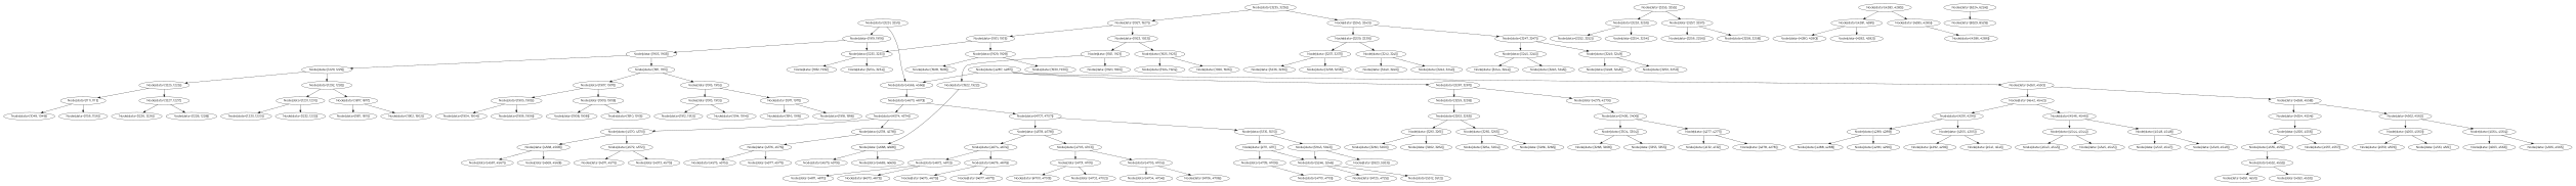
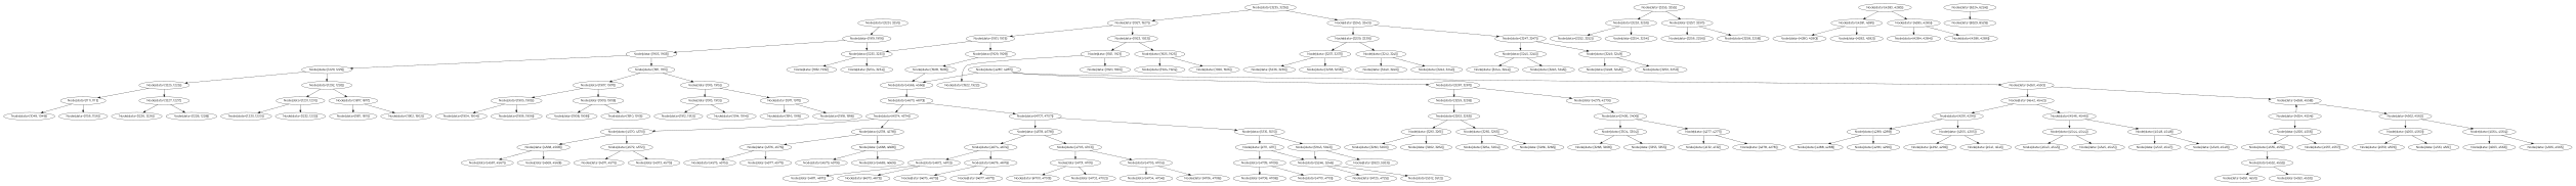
  digraph {
    fontname=Montserrat
    node [fontname=Montserrat]
    edge [fontname=Montserrat]
    n1 [label="Node{data=[3251, 3251]}"]
    n2 [label="Node{data=[1919, 1919]}"]
    n3 [label="Node{data=[4566, 4566]}"]
    n4 [label="Node{data=[1903, 1903]}"]
    n5 [label="Node{data=[3233, 3233]}"]
    n6 [label="Node{data=[4670, 4670]}"]
    n7 [label="Node{data=[1229, 1229]}"]
    n8 [label="Node{data=[1911, 1911]}"]
    n9 [label="Node{data=[3235, 3235]}"]
    n10 [label="Node{data=[1927, 1927]}"]
    n11 [label="Node{data=[3243, 3243]}"]
    n12 [label="Node{data=[1225, 1225]}"]
    n13 [label="Node{data=[1292, 1292]}"]
    n14 [label="Node{data=[1907, 1907]}"]
    n15 [label="Node{data=[1915, 1915]}"]
    n16 [label="Node{data=[1111, 1111]}"]
    n17 [label="Node{data=[1227, 1227]}"]
    n18 [label="Node{data=[1231, 1231]}"]
    n19 [label="Node{data=[1817, 1817]}"]
    n20 [label="Node{data=[1049, 1049]}"]
    n21 [label="Node{data=[1156, 1156]}"]
    n22 [label="Node{data=[1226, 1226]}"]
    n23 [label="Node{data=[1228, 1228]}"]
    n24 [label="Node{data=[1230, 1230]}"]
    n25 [label="Node{data=[1232, 1232]}"]
    n26 [label="Node{data=[1811, 1811]}"]
    n27 [label="Node{data=[1902, 1902]}"]
    n28 [label="Node{data=[1905, 1905]}"]
    n29 [label="Node{data=[1909, 1909]}"]
    n30 [label="Node{data=[1913, 1913]}"]
    n31 [label="Node{data=[1917, 1917]}"]
    n32 [label="Node{data=[1904, 1904]}"]
    n33 [label="Node{data=[1906, 1906]}"]
    n34 [label="Node{data=[1908, 1908]}"]
    n35 [label="Node{data=[1910, 1910]}"]
    n36 [label="Node{data=[1912, 1912]}"]
    n37 [label="Node{data=[1914, 1914]}"]
    n38 [label="Node{data=[1916, 1916]}"]
    n39 [label="Node{data=[1918, 1918]}"]
    n40 [label="Node{data=[1923, 1923]}"]
    n41 [label="Node{data=[1931, 1931]}"]
    n42 [label="Node{data=[3239, 3239]}"]
    n43 [label="Node{data=[3247, 3247]}"]
    n44 [label="Node{data=[1921, 1921]}"]
    n45 [label="Node{data=[1925, 1925]}"]
    n46 [label="Node{data=[1929, 1929]}"]
    n47 [label="Node{data=[1920, 1920]}"]
    n48 [label="Node{data=[1922, 1922]}"]
    n49 [label="Node{data=[1924, 1924]}"]
    n50 [label="Node{data=[1926, 1926]}"]
    n51 [label="Node{data=[1928, 1928]}"]
-   n52 [label="Node{data=[1930, 1930]}"]
    n53 [label="Node{data=[1932, 1932]}"]
    n54 [label="Node{data=[3234, 3234]}"]
    n55 [label="Node{data=[3237, 3237]}"]
    n56 [label="Node{data=[3241, 3241]}"]
    n57 [label="Node{data=[3245, 3245]}"]
    n58 [label="Node{data=[3249, 3249]}"]
    n59 [label="Node{data=[3236, 3236]}"]
    n60 [label="Node{data=[3238, 3238]}"]
    n61 [label="Node{data=[3240, 3240]}"]
    n62 [label="Node{data=[3242, 3242]}"]
    n63 [label="Node{data=[3244, 3244]}"]
    n64 [label="Node{data=[3246, 3246]}"]
    n65 [label="Node{data=[3248, 3248]}"]
    n66 [label="Node{data=[3250, 3250]}"]
    n67 [label="Node{data=[4287, 4287]}"]
    n68 [label="Node{data=[3267, 3267]}"]
    n69 [label="Node{data=[4550, 4550]}"]
    n70 [label="Node{data=[4574, 4574]}"]
    n71 [label="Node{data=[4707, 4707]}"]
    n72 [label="Node{data=[3259, 3259]}"]
    n73 [label="Node{data=[4279, 4279]}"]
    n74 [label="Node{data=[4542, 4542]}"]
    n75 [label="Node{data=[4558, 4558]}"]
    n76 [label="Node{data=[3263, 3263]}"]
    n77 [label="Node{data=[3406, 3406]}"]
    n78 [label="Node{data=[3255, 3255]}"]
    n79 [label="Node{data=[3253, 3253]}"]
    n80 [label="Node{data=[3257, 3257]}"]
    n81 [label="Node{data=[3261, 3261]}"]
    n82 [label="Node{data=[3265, 3265]}"]
    n83 [label="Node{data=[3252, 3252]}"]
    n84 [label="Node{data=[3254, 3254]}"]
    n85 [label="Node{data=[3256, 3256]}"]
    n86 [label="Node{data=[3258, 3258]}"]
    n87 [label="Node{data=[3260, 3260]}"]
    n88 [label="Node{data=[3262, 3262]}"]
    n89 [label="Node{data=[3264, 3264]}"]
    n90 [label="Node{data=[3266, 3266]}"]
    n91 [label="Node{data=[3304, 3304]}"]
    n92 [label="Node{data=[4277, 4277]}"]
    n93 [label="Node{data=[4283, 4283]}"]
    n94 [label="Node{data=[4281, 4281]}"]
    n95 [label="Node{data=[4285, 4285]}"]
    n96 [label="Node{data=[3268, 3268]}"]
    n97 [label="Node{data=[3353, 3353]}"]
    n98 [label="Node{data=[4132, 4132]}"]
    n99 [label="Node{data=[4278, 4278]}"]
    n100 [label="Node{data=[4280, 4280]}"]
    n101 [label="Node{data=[4282, 4282]}"]
+   n102 [label="Node{data=[4284, 4284]}"]
    n103 [label="Node{data=[4286, 4286]}"]
    n104 [label="Node{data=[4291, 4291]}"]
    n105 [label="Node{data=[4546, 4546]}"]
    n106 [label="Node{data=[4554, 4554]}"]
    n107 [label="Node{data=[4562, 4562]}"]
    n108 [label="Node{data=[4289, 4289]}"]
    n109 [label="Node{data=[4305, 4305]}"]
    n110 [label="Node{data=[4544, 4544]}"]
    n111 [label="Node{data=[4548, 4548]}"]
    n112 [label="Node{data=[4288, 4288]}"]
    n113 [label="Node{data=[4290, 4290]}"]
    n114 [label="Node{data=[4292, 4292]}"]
    n115 [label="Node{data=[4541, 4541]}"]
    n116 [label="Node{data=[4543, 4543]}"]
    n117 [label="Node{data=[4545, 4545]}"]
    n118 [label="Node{data=[4547, 4547]}"]
    n119 [label="Node{data=[4549, 4549]}"]
    n120 [label="Node{data=[4556, 4556]}"]
    n121 [label="Node{data=[4560, 4560]}"]
    n122 [label="Node{data=[4564, 4564]}"]
    n123 [label="Node{data=[4552, 4552]}"]
    n124 [label="Node{data=[4551, 4551]}"]
    n125 [label="Node{data=[4553, 4553]}"]
    n126 [label="Node{data=[4555, 4555]}"]
    n127 [label="Node{data=[4557, 4557]}"]
    n128 [label="Node{data=[4559, 4559]}"]
    n129 [label="Node{data=[4561, 4561]}"]
    n130 [label="Node{data=[4563, 4563]}"]
    n131 [label="Node{data=[4565, 4565]}"]
    n132 [label="Node{data=[4570, 4570]}"]
    n133 [label="Node{data=[4578, 4578]}"]
    n134 [label="Node{data=[4678, 4678]}"]
    n135 [label="Node{data=[5515, 5515]}"]
    n136 [label="Node{data=[4568, 4568]}"]
    n137 [label="Node{data=[4572, 4572]}"]
    n138 [label="Node{data=[4576, 4576]}"]
    n139 [label="Node{data=[4668, 4668]}"]
    n140 [label="Node{data=[4567, 4567]}"]
    n141 [label="Node{data=[4569, 4569]}"]
    n142 [label="Node{data=[4571, 4571]}"]
    n143 [label="Node{data=[4573, 4573]}"]
    n144 [label="Node{data=[4575, 4575]}"]
    n145 [label="Node{data=[4577, 4577]}"]
    n146 [label="Node{data=[4579, 4579]}"]
    n147 [label="Node{data=[4669, 4669]}"]
    n148 [label="Node{data=[4674, 4674]}"]
    n149 [label="Node{data=[4703, 4703]}"]
    n150 [label="Node{data=[4711, 4711]}"]
    n151 [label="Node{data=[5943, 5943]}"]
    n152 [label="Node{data=[4672, 4672]}"]
    n153 [label="Node{data=[4676, 4676]}"]
    n154 [label="Node{data=[4701, 4701]}"]
    n155 [label="Node{data=[4705, 4705]}"]
    n156 [label="Node{data=[4671, 4671]}"]
    n157 [label="Node{data=[4673, 4673]}"]
    n158 [label="Node{data=[4675, 4675]}"]
    n159 [label="Node{data=[4677, 4677]}"]
    n160 [label="Node{data=[4700, 4700]}"]
    n161 [label="Node{data=[4702, 4702]}"]
    n162 [label="Node{data=[4704, 4704]}"]
    n163 [label="Node{data=[4706, 4706]}"]
    n164 [label="Node{data=[4709, 4709]}"]
    n165 [label="Node{data=[5246, 5246]}"]
    n166 [label="Node{data=[5923, 5923]}"]
+   n167 [label="Node{data=[4708, 4708]}"]
    n168 [label="Node{data=[4710, 4710]}"]
    n169 [label="Node{data=[4725, 4725]}"]
    n170 [label="Node{data=[5512, 5512]}"]
    n171 [label="Node{data=[6224, 6224]}"]
    n172 [label="Node{data=[8529, 8529]}"]
    n1 -> n2
-   n1 -> n3
+   n51 -> n3
    n2 -> n4
    n2 -> n5
    n3 -> n6
    n4 -> n7
    n4 -> n8
    n5 -> n53
    n5 -> n54
    n6 -> n70
    n6 -> n71
    n7 -> n12
    n7 -> n13
    n8 -> n14
    n8 -> n15
    n9 -> n10
    n9 -> n11
    n10 -> n40
    n10 -> n41
    n11 -> n42
    n11 -> n43
    n12 -> n16
    n12 -> n17
    n13 -> n18
    n13 -> n19
    n14 -> n28
    n14 -> n29
    n15 -> n30
    n15 -> n31
    n16 -> n20
    n16 -> n21
    n17 -> n22
    n17 -> n23
    n18 -> n24
    n18 -> n25
    n19 -> n26
    n19 -> n27
    n28 -> n32
    n28 -> n33
    n29 -> n34
    n29 -> n35
    n30 -> n36
    n30 -> n37
    n31 -> n38
    n31 -> n39
    n40 -> n44
    n40 -> n45
    n41 -> n5
    n41 -> n46
    n42 -> n55
    n42 -> n56
    n43 -> n57
    n43 -> n58
    n44 -> n47
    n44 -> n48
    n45 -> n49
    n45 -> n50
    n46 -> n51
-   n46 -> n52
    n55 -> n59
    n55 -> n60
    n56 -> n61
    n56 -> n62
    n57 -> n63
    n57 -> n64
    n58 -> n65
    n58 -> n66
    n67 -> n3
    n67 -> n68
    n67 -> n69
    n68 -> n72
    n68 -> n73
    n69 -> n74
    n69 -> n75
    n70 -> n132
    n70 -> n133
    n71 -> n134
    n71 -> n135
    n72 -> n76
    n73 -> n77
    n74 -> n104
    n74 -> n105
-   n75 -> n106
+   n106 -> n75
    n75 -> n107
    n76 -> n81
    n76 -> n82
    n77 -> n91
    n77 -> n92
    n78 -> n79
    n78 -> n80
    n79 -> n83
    n79 -> n84
    n80 -> n85
    n80 -> n86
    n81 -> n87
    n81 -> n88
    n82 -> n89
    n82 -> n90
    n91 -> n96
    n91 -> n97
    n92 -> n98
    n92 -> n99
    n93 -> n94
    n93 -> n95
    n94 -> n100
    n94 -> n101
+   n95 -> n102
    n95 -> n103
    n104 -> n108
    n104 -> n109
    n105 -> n110
    n105 -> n111
    n106 -> n120
    n107 -> n121
    n107 -> n122
    n108 -> n112
    n108 -> n113
    n109 -> n114
    n109 -> n115
    n110 -> n116
    n110 -> n117
    n111 -> n118
    n111 -> n119
    n120 -> n126
    n120 -> n127
    n121 -> n128
    n121 -> n129
    n122 -> n130
    n122 -> n131
    n123 -> n124
    n123 -> n125
    n126 -> n123
    n132 -> n136
    n132 -> n137
    n133 -> n138
-   n48 -> n139
+   n133 -> n139
    n134 -> n148
    n134 -> n149
    n135 -> n150
    n135 -> n151
    n136 -> n140
    n136 -> n141
    n137 -> n142
    n137 -> n143
    n138 -> n144
    n138 -> n145
    n139 -> n146
    n139 -> n147
    n148 -> n152
    n148 -> n153
    n149 -> n154
    n149 -> n155
    n150 -> n164
    n150 -> n165
    n151 -> n165
    n151 -> n166
    n152 -> n156
    n152 -> n157
    n153 -> n158
    n153 -> n159
    n154 -> n160
    n154 -> n161
    n155 -> n162
    n155 -> n163
+   n164 -> n167
    n164 -> n168
    n165 -> n169
    n165 -> n170
    n171 -> n172
  }
